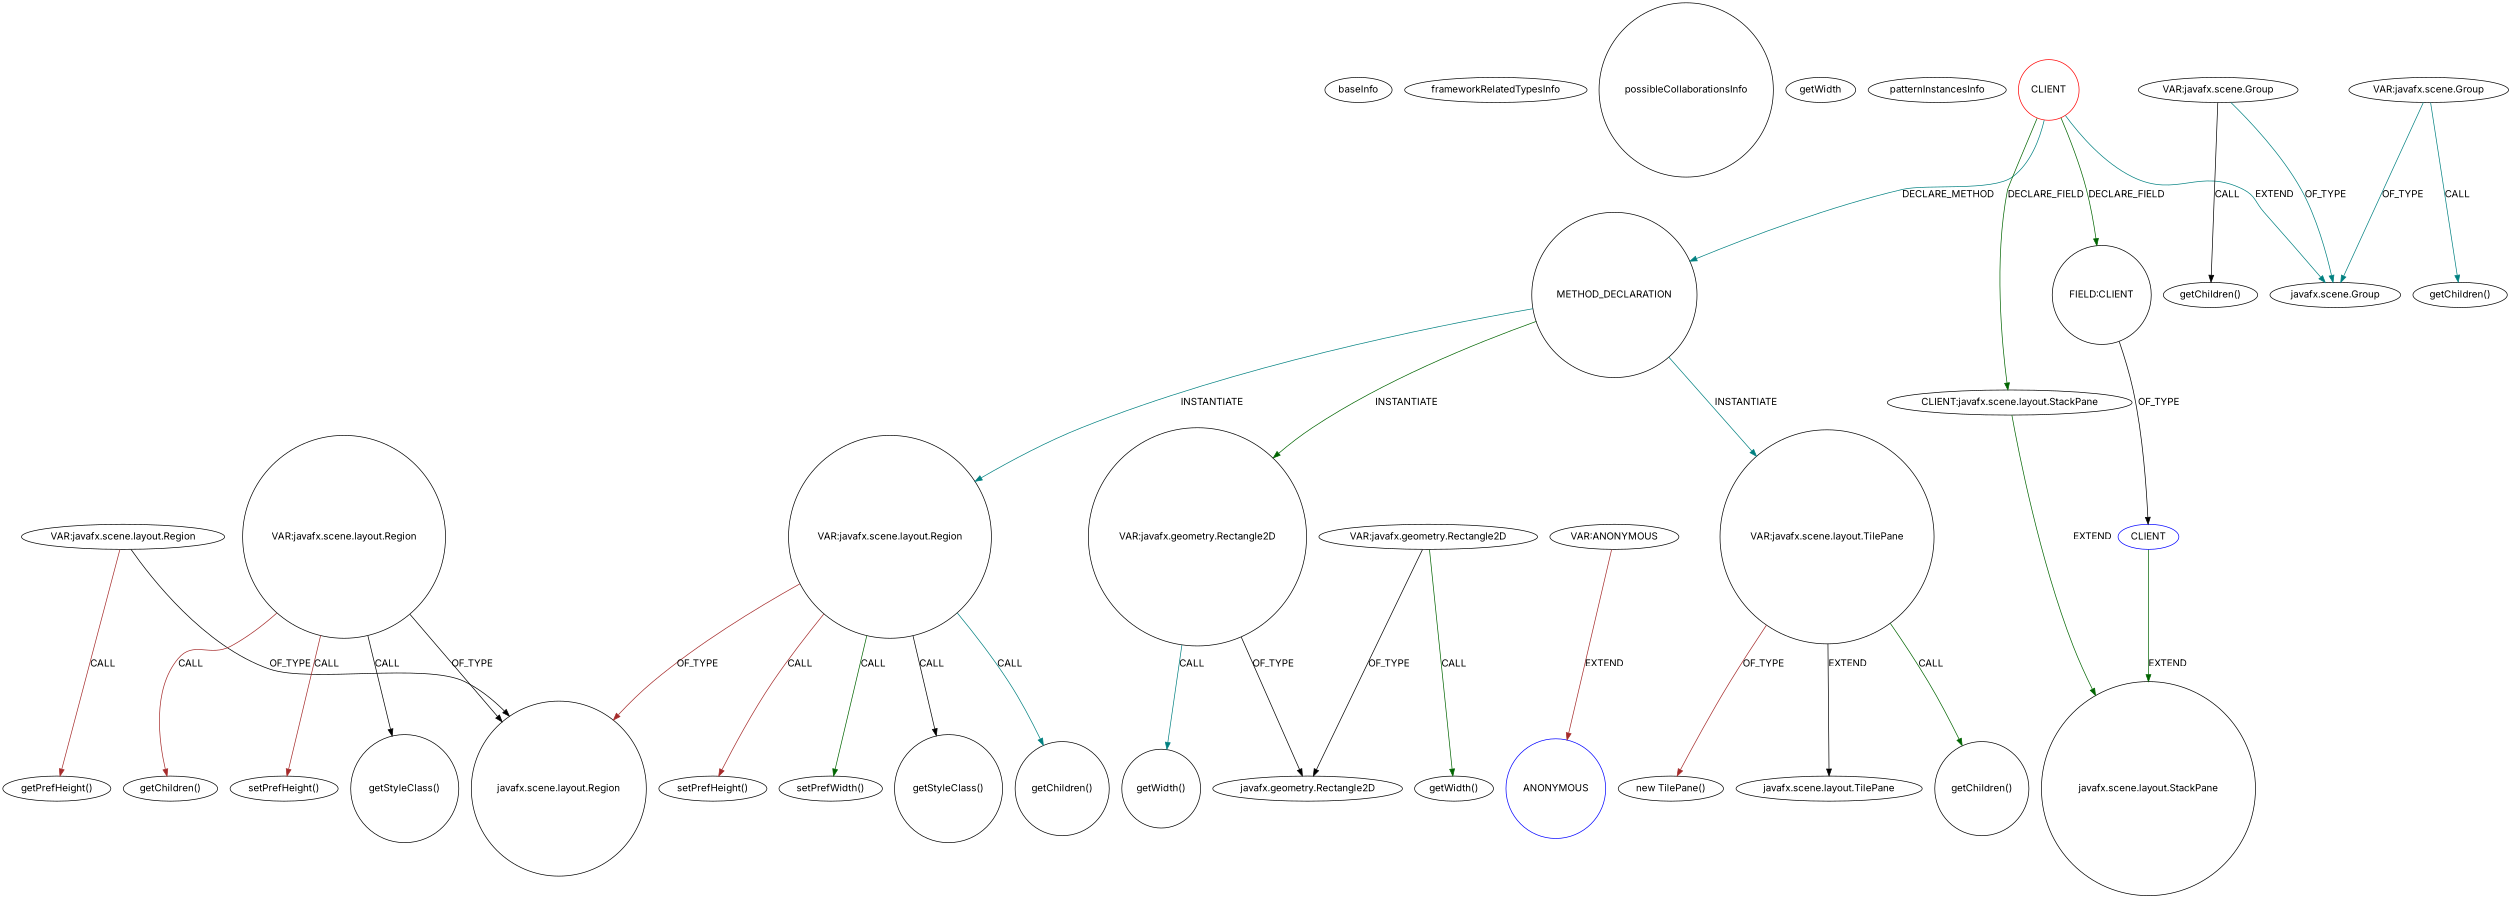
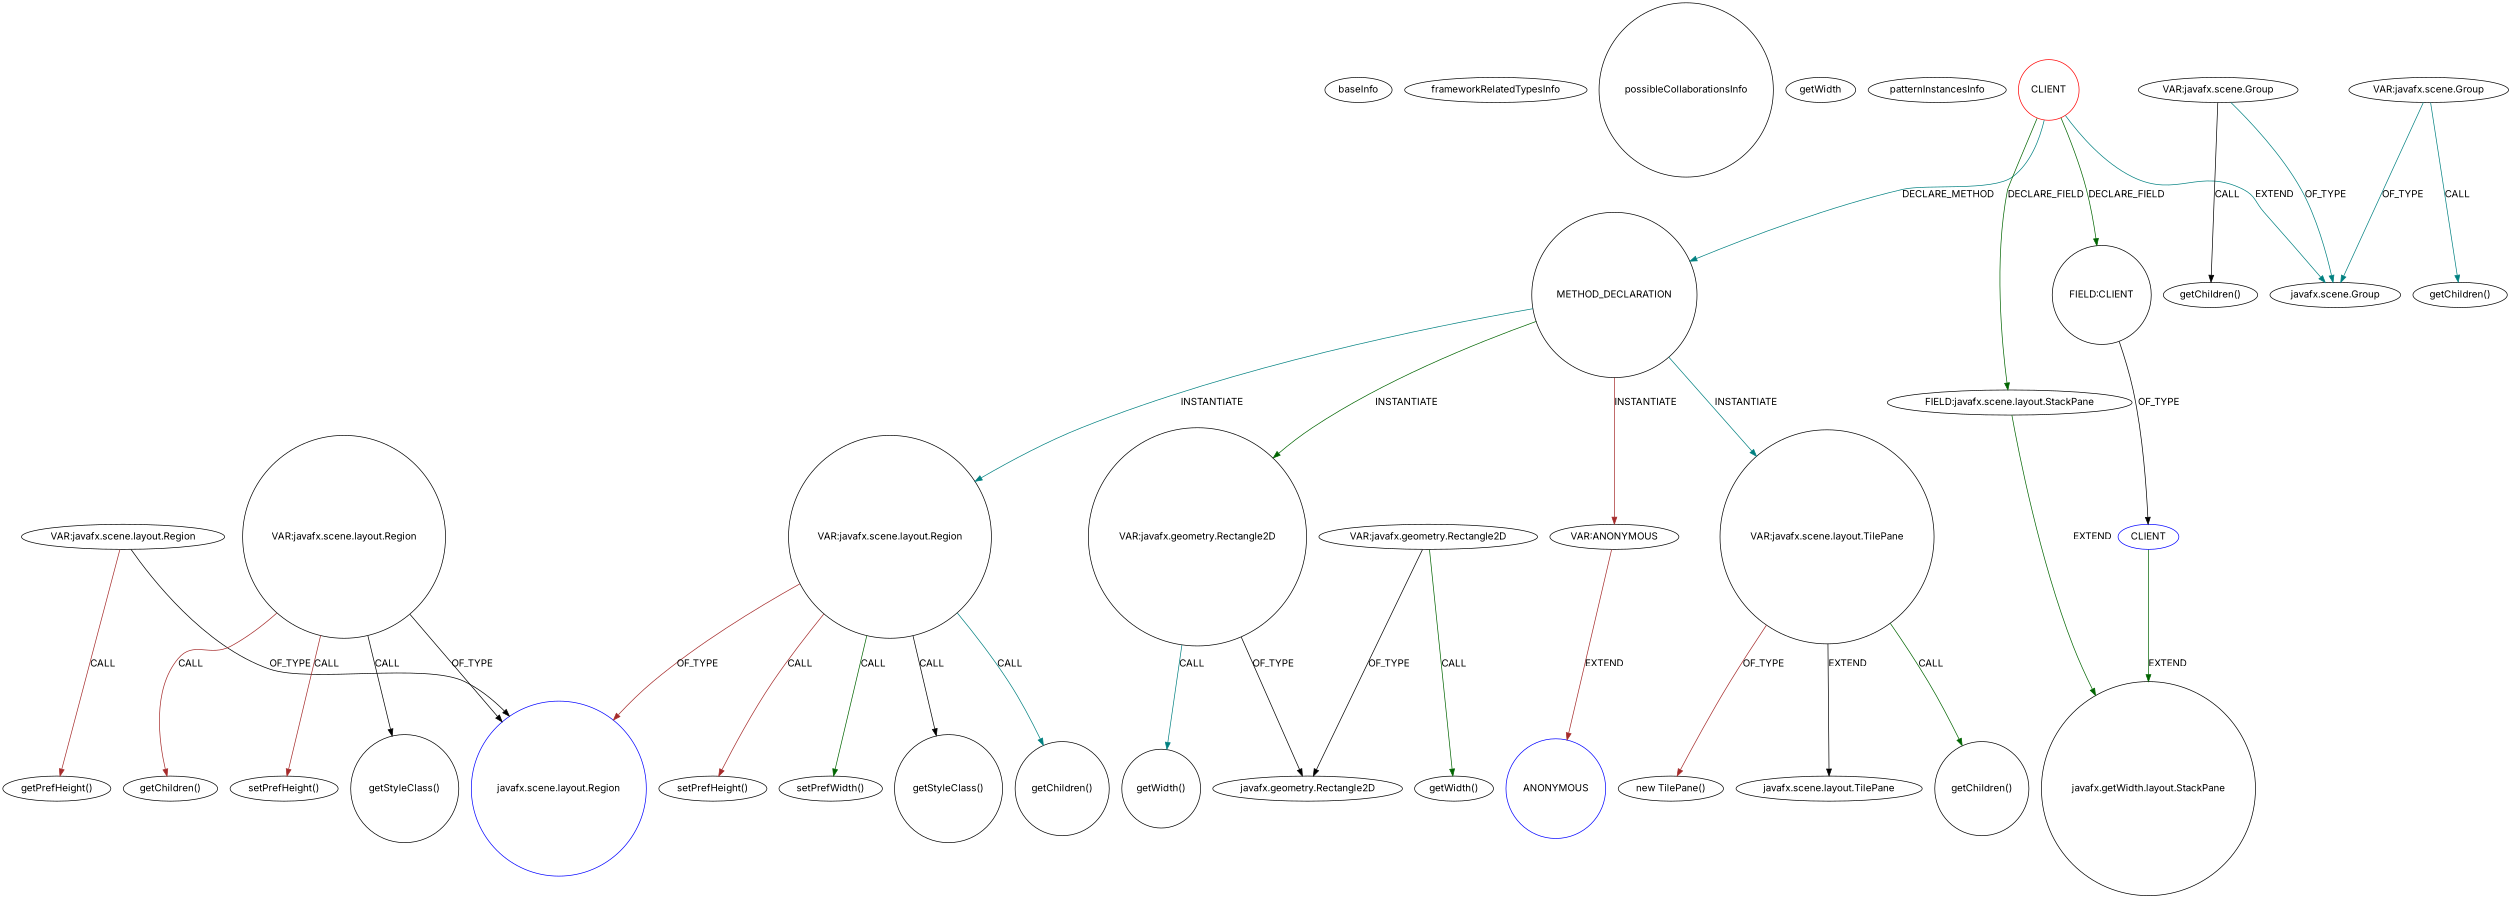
  digraph {
    fontname=Inter
    node [fontname=Inter shape=ellipse isFrameworkType=false vertexType=INSIDE_CALL]
    edge [color=black fontname=Inter]
    baseInfo [category=pattern graphId=3911 isAnonymous=false possibleRelation=true isFrameworkType="" vertexType=""]
    frameworkRelatedTypesInfo [0="javafx.scene.Group" isFrameworkType="" vertexType=""]
    possibleCollaborationsInfo [0="3911~FIELD_TYPE_DECLARATION-~javafx.scene.Group ~javafx.scene.layout.StackPane ~false~false" shape=circle isFrameworkType="" vertexType=""]
    n4 [frequency=2.0 label=getWidth patternRootClient=0 isFrameworkType="" vertexType=""]
    patternInstancesInfo [0="UrsKR-fxcalendar~/UrsKR-fxcalendar/fxcalendar-master/src/main/java/com/sai/javafx/calendar/BasePane.java~BasePane~1540" 1="UrsKR-fxcalendar~/UrsKR-fxcalendar/fxcalendar-master/src/main/java/com/sai/javafx/calendar/TopPane.java~TopPane~1530" isFrameworkType="" vertexType=""]
    n6 [label="new TilePane()" vertexType=CONSTRUCTOR_CALL]
    n7 [label="VAR:javafx.scene.layout.TilePane" shape=circle vertexType=VARIABLE_EXPRESION]
    n8 [label="javafx.scene.layout.TilePane" vertexType=FRAMEWORK_CLASS_TYPE]
    n9 [label="getChildren()" shape=circle]
    n10 [label=METHOD_DECLARATION shape=circle vertexType=CLIENT_METHOD_DECLARATION]
    n11 [label="VAR:javafx.scene.layout.Region" shape=circle vertexType=VARIABLE_EXPRESION]
    n12 [label="VAR:ANONYMOUS" vertexType=VARIABLE_EXPRESION]
    n13 [label="VAR:javafx.geometry.Rectangle2D" shape=circle vertexType=VARIABLE_EXPRESION]
-   n14 [label="javafx.scene.layout.Region" shape=circle vertexType=FRAMEWORK_CLASS_TYPE]
+   n14 [label="javafx.scene.layout.Region" shape=circle vertexType=FRAMEWORK_CLASS_TYPE color=blue]
    n15 [label="getChildren()" shape=circle]
    n16 [label="setPrefHeight()"]
    n17 [label="setPrefWidth()"]
    n18 [label="getStyleClass()" shape=circle]
    n19 [color=blue label=ANONYMOUS shape=circle vertexType=REFERENCE_ANONYMOUS_DECLARATION]
    n20 [label="getWidth()" shape=circle]
    n21 [label="javafx.geometry.Rectangle2D" vertexType=FRAMEWORK_CLASS_TYPE]
    n22 [color=red label=CLIENT shape=circle vertexType=ROOT_CLIENT_CLASS_DECLARATION]
    n23 [label="FIELD:CLIENT" shape=circle vertexType=FIELD_DECLARATION]
    n24 [label="javafx.scene.Group" vertexType=FRAMEWORK_CLASS_TYPE]
-   n25 [label="CLIENT:javafx.scene.layout.StackPane" vertexType=FIELD_DECLARATION]
+   n25 [label="FIELD:javafx.scene.layout.StackPane" vertexType=FIELD_DECLARATION]
    n26 [color=blue label=CLIENT vertexType=REFERENCE_CLIENT_CLASS_DECLARATION]
-   n27 [label="javafx.scene.layout.StackPane" shape=circle vertexType=FRAMEWORK_CLASS_TYPE]
+   n27 [label="javafx.getWidth.layout.StackPane" shape=circle vertexType=FRAMEWORK_CLASS_TYPE]
    n28 [label="VAR:javafx.geometry.Rectangle2D" vertexType=VARIABLE_EXPRESION]
    n29 [label="getWidth()"]
    n30 [label="VAR:javafx.scene.layout.Region" vertexType=VARIABLE_EXPRESION]
    n31 [label="getPrefHeight()"]
    n32 [label="VAR:javafx.scene.Group" vertexType=VARIABLE_EXPRESION]
    n33 [label="getChildren()"]
    n34 [label="VAR:javafx.scene.Group" vertexType=VARIABLE_EXPRESION]
    n35 [label="getChildren()"]
    n36 [label="VAR:javafx.scene.layout.Region" shape=circle vertexType=VARIABLE_EXPRESION]
    n37 [label="getChildren()"]
    n38 [label="setPrefHeight()"]
    n39 [label="getStyleClass()" shape=circle]
    n7 -> n6 [color=brown label=OF_TYPE]
    n7 -> n8 [label=EXTEND]
    n7 -> n9 [color=darkgreen label=CALL]
    n10 -> n7 [color=teal label=INSTANTIATE]
    n10 -> n11 [color=teal label=INSTANTIATE]
+   n10 -> n12 [color=brown label=INSTANTIATE]
    n10 -> n13 [color=darkgreen label=INSTANTIATE]
    n11 -> n14 [color=brown label=OF_TYPE]
    n11 -> n15 [color=teal label=CALL]
    n11 -> n16 [color=brown label=CALL]
    n11 -> n17 [color=darkgreen label=CALL]
    n11 -> n18 [label=CALL]
    n12 -> n19 [color=brown label=EXTEND]
    n13 -> n20 [color=teal label=CALL]
    n13 -> n21 [label=OF_TYPE]
    n22 -> n10 [color=teal label=DECLARE_METHOD]
    n22 -> n23 [color=darkgreen label=DECLARE_FIELD]
    n22 -> n24 [color=teal label=EXTEND]
    n22 -> n25 [color=darkgreen label=DECLARE_FIELD]
    n23 -> n26 [label=OF_TYPE]
    n25 -> n27 [color=darkgreen label=EXTEND]
    n26 -> n27 [color=darkgreen label=EXTEND]
    n28 -> n21 [label=OF_TYPE]
    n28 -> n29 [color=darkgreen label=CALL]
    n30 -> n14 [label=OF_TYPE]
    n30 -> n31 [color=brown label=CALL]
    n32 -> n24 [color=teal label=OF_TYPE]
    n32 -> n33 [label=CALL]
    n34 -> n24 [color=teal label=OF_TYPE]
    n34 -> n35 [color=teal label=CALL]
    n36 -> n14 [label=OF_TYPE]
    n36 -> n37 [color=brown label=CALL]
    n36 -> n38 [color=brown label=CALL]
    n36 -> n39 [label=CALL]
  }
